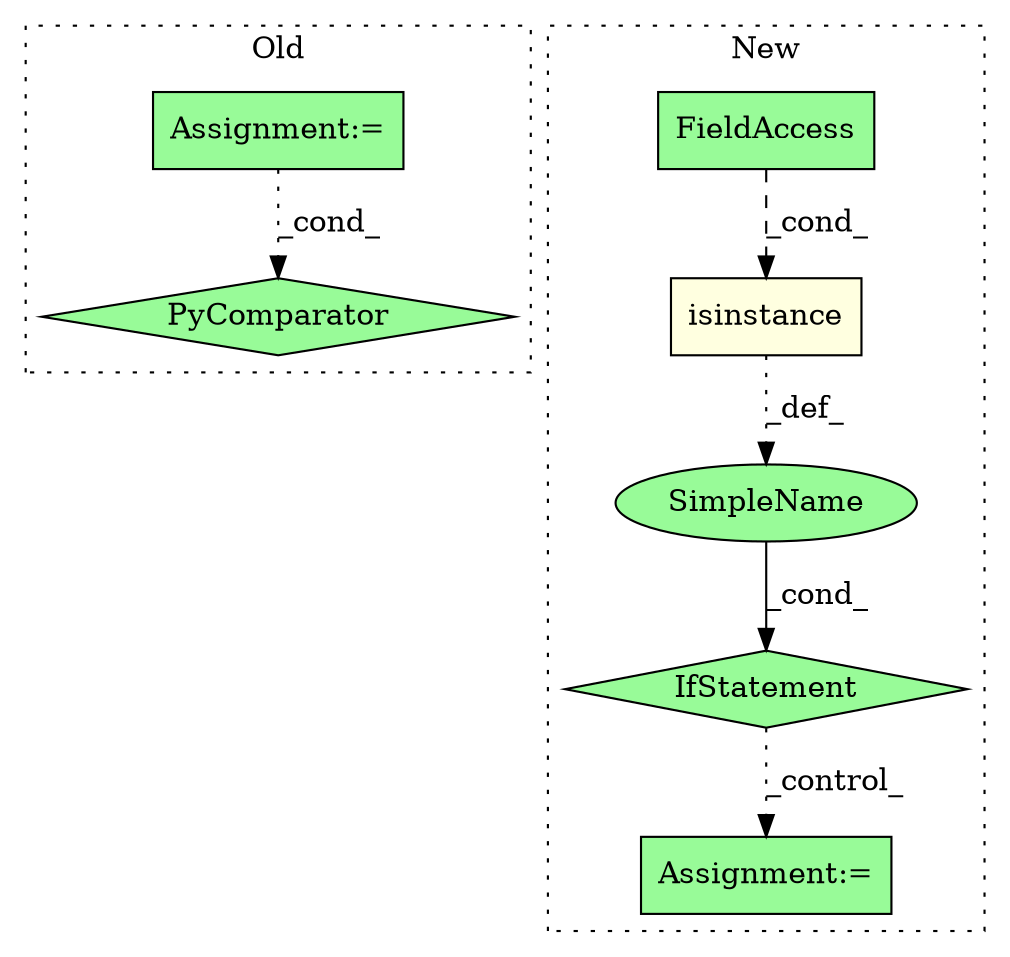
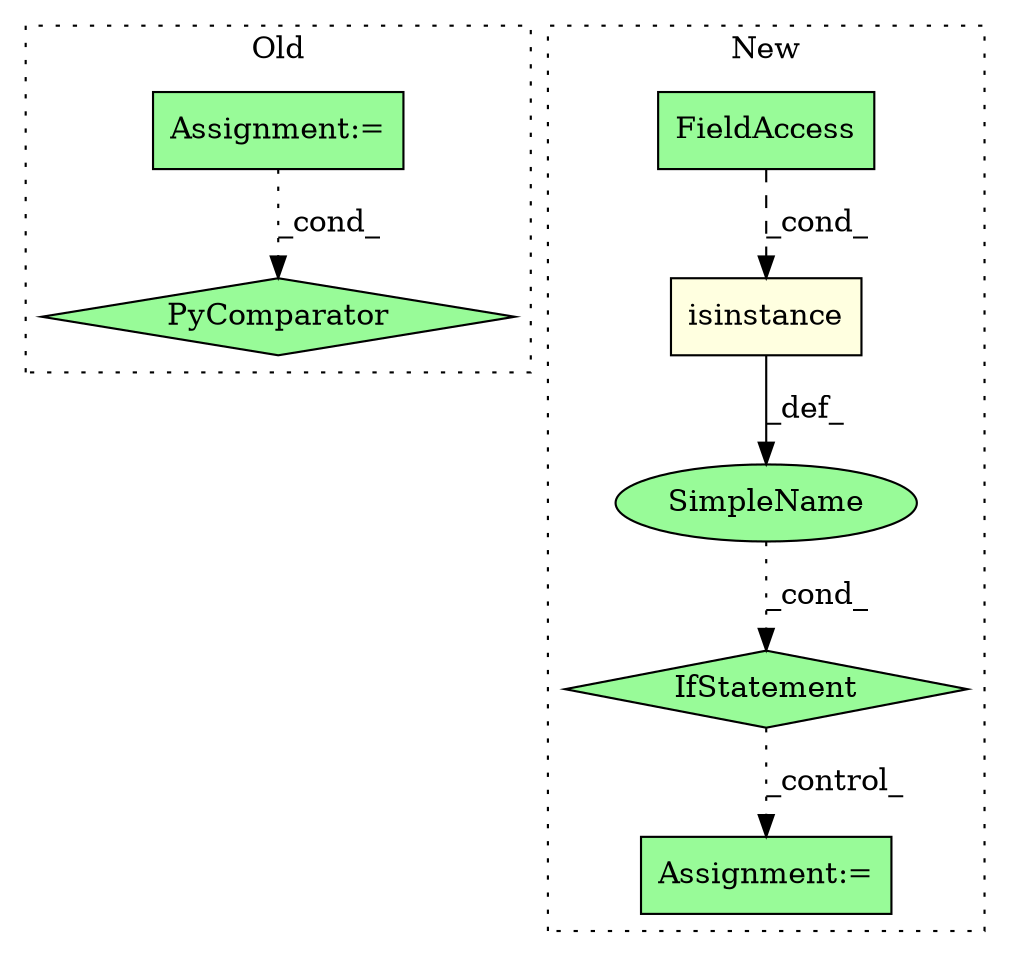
  digraph {
    node [a=7 fillcolor=palegreen l=36 s=1179 shape=box style=filled]
    edge [style=dotted]
    n1 [label="Assignment:="]
    n2 [a=113 label=PyComparator shape=diamond]
    n3 [a=32 fillcolor=lightyellow l="11,1" label=isinstance s="1713,1766"]
    n4 [a=25 l="4,2" label=IfStatement s="1709,1767" shape=diamond]
    n5 [l=1 label="Assignment:=" s=1984]
    n6 [a=42 label=SimpleName shape=ellipse l="" s=""]
    n7 [a=22 l=22 label=FieldAccess s=1744]
    subgraph cluster_1 {
      label=Old
      style=dotted
      n1
      n2
    }
    subgraph cluster_2 {
      label=New
      style=dotted
      n3
      n4
      n5
      n6
      n7
    }
    n1 -> n2 [label=_cond_]
-   n3 -> n6 [label=_def_]
+   n3 -> n6 [label=_def_ style=solid]
    n4 -> n5 [label=_control_]
-   n6 -> n4 [label=_cond_ style=solid]
+   n6 -> n4 [label=_cond_]
    n7 -> n3 [label=_cond_ style=dashed]
  }
